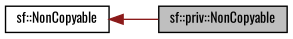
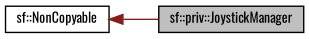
  digraph {
    rankdir=LR
    fontname=Oswald
    node [color=black fontname=Oswald fontsize=10 shape=record style=filled]
-   n1 [fillcolor=grey75 fontcolor=black height=0.2 label="sf::priv::NonCopyable" width=0.4]
+   n1 [fillcolor=grey75 fontcolor=black height=0.2 label="sf::priv::JoystickManager" width=0.4]
    n2 [fillcolor=white height=0.2 label="sf::NonCopyable" width=0.4]
    n2 -> n1 [color=firebrick4 dir=back fontname=Oswald fontsize=10 labelfontname=Helvetica labelfontsize=10 style=solid]
  }
